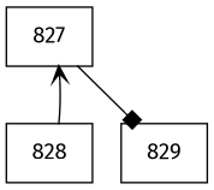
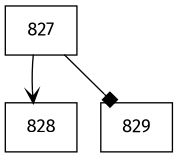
  digraph {
    fontname="Fira Sans"
    node [fontname="Fira Sans" shape=record]
    edge [color=black fontname="Fira Sans"]
    n1 [label="{827}"]
    n2 [label="{828}"]
    n3 [label="{829}"]
-   n2 -> n1 [arrowhead=vee]
+   n1 -> n2 [arrowhead=vee]
    n1 -> n3 [arrowhead=box]
  }
